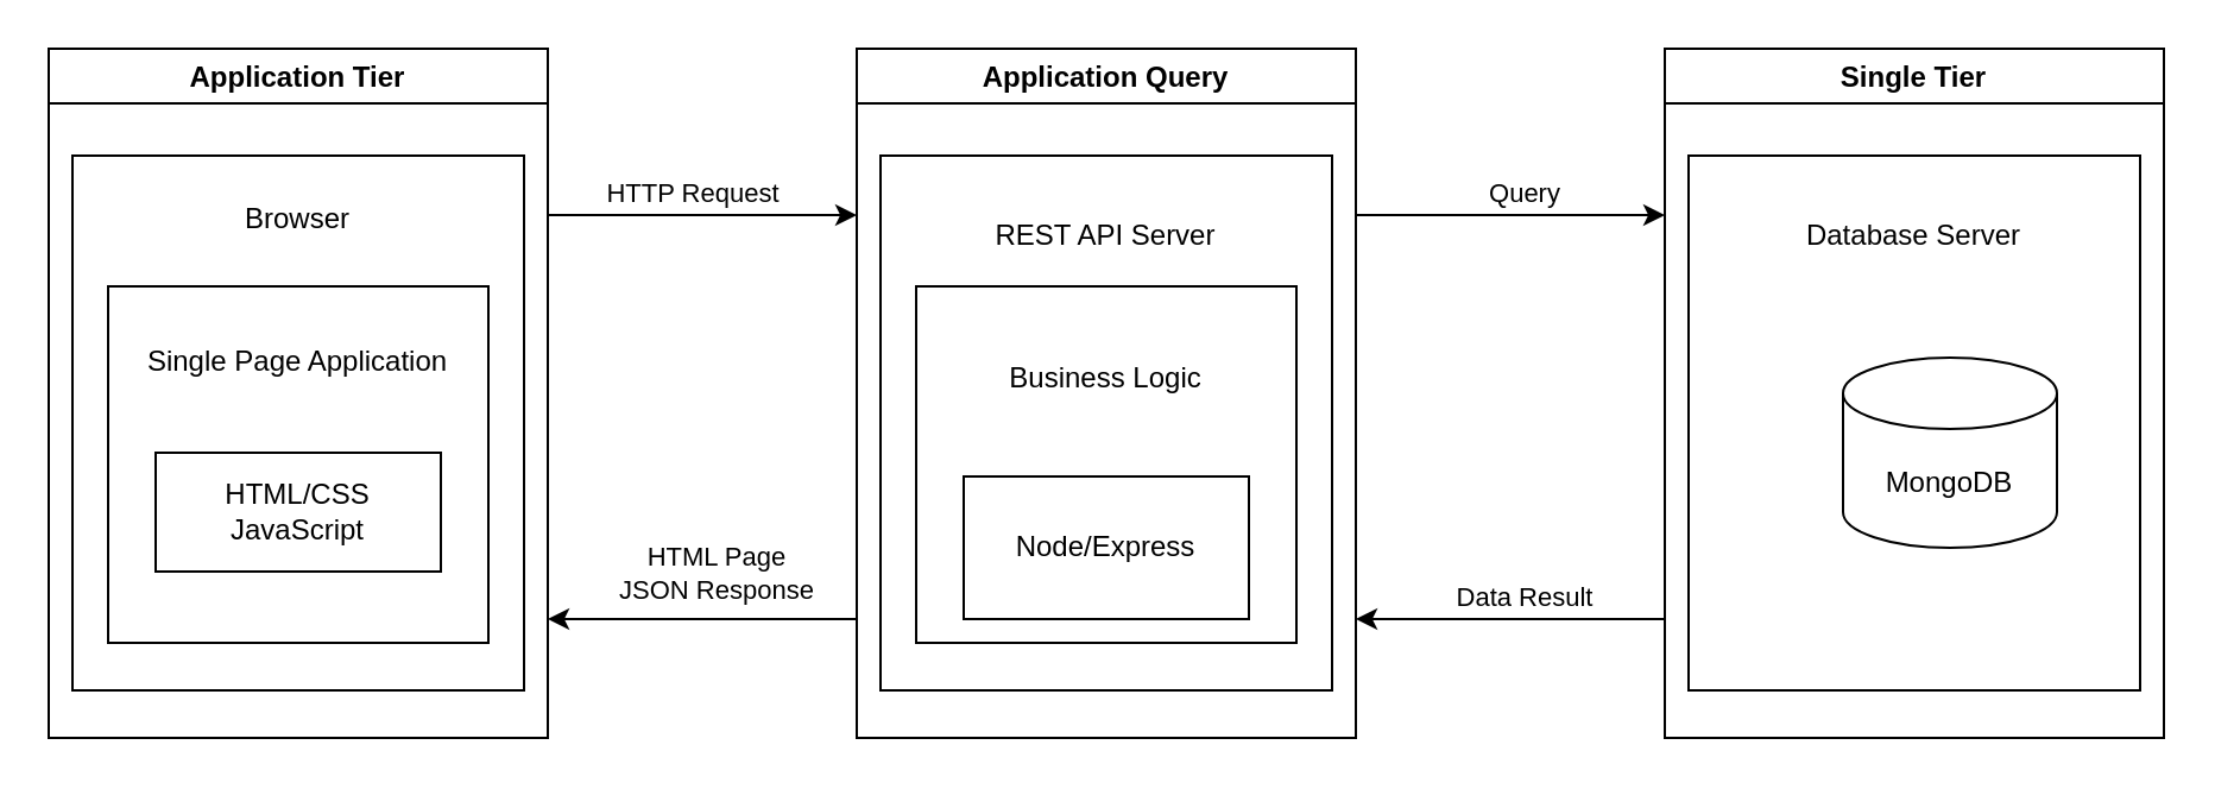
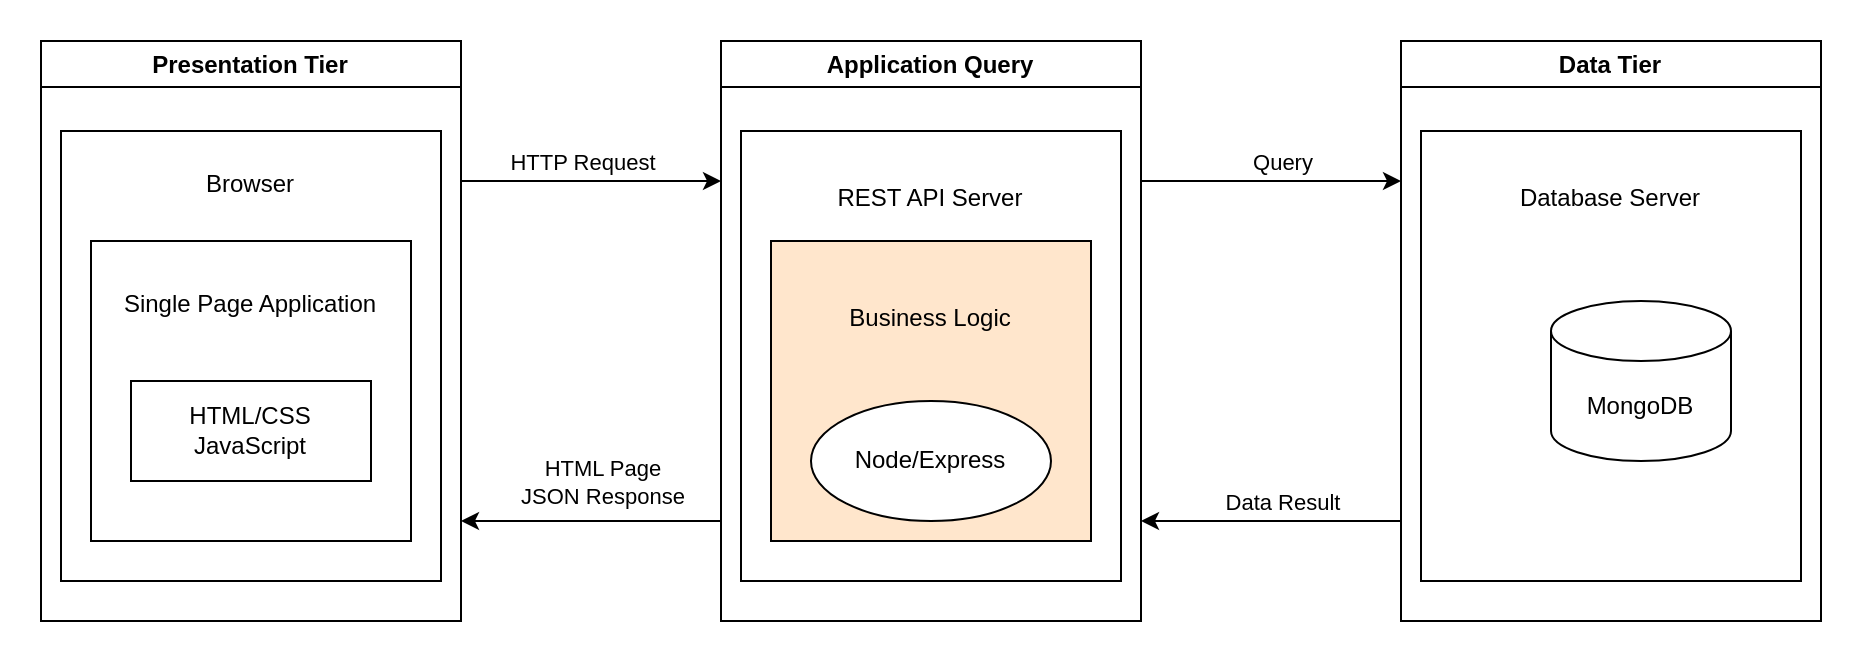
  <mxCell id="0" />
  <mxCell id="1" parent="0" />
- <mxCell id="2" value="Application Tier" style="swimlane;" vertex="1" parent="1"><mxGeometry x="20" y="20" width="210" height="290" as="geometry" /></mxCell>
+ <mxCell id="2" value="Presentation Tier" style="swimlane;" vertex="1" parent="1"><mxGeometry x="20" y="20" width="210" height="290" as="geometry" /></mxCell>
  <mxCell id="3" value="Browser&lt;br&gt;&lt;br&gt;&lt;br&gt;&lt;br&gt;&lt;br&gt;&lt;br&gt;&lt;br&gt;&lt;br&gt;&lt;br&gt;&lt;br&gt;&lt;br&gt;&lt;br&gt;&lt;br&gt;" style="rounded=0;whiteSpace=wrap;html=1;" vertex="1" parent="2"><mxGeometry x="10" y="45" width="190" height="225" as="geometry" /></mxCell>
  <mxCell id="4" value="Single Page Application&lt;br&gt;&lt;br&gt;&lt;br&gt;&lt;br&gt;&lt;br&gt;&lt;br&gt;&lt;br&gt;" style="rounded=0;whiteSpace=wrap;html=1;" vertex="1" parent="2"><mxGeometry x="25" y="100" width="160" height="150" as="geometry" /></mxCell>
  <mxCell id="5" value="HTML/CSS&lt;br&gt;JavaScript" style="rounded=0;whiteSpace=wrap;html=1;" vertex="1" parent="2"><mxGeometry x="45" y="170" width="120" height="50" as="geometry" /></mxCell>
  <mxCell id="6" value="Application Query" style="swimlane;startSize=23;" vertex="1" parent="1"><mxGeometry x="360" y="20" width="210" height="290" as="geometry" /></mxCell>
  <mxCell id="7" value="REST API Server&lt;br&gt;&lt;br&gt;&lt;br&gt;&lt;br&gt;&lt;br&gt;&lt;br&gt;&lt;br&gt;&lt;br&gt;&lt;br&gt;&lt;br&gt;&lt;br&gt;&lt;br&gt;" style="rounded=0;whiteSpace=wrap;html=1;" vertex="1" parent="6"><mxGeometry x="10" y="45" width="190" height="225" as="geometry" /></mxCell>
- <mxCell id="8" value="Business Logic&lt;br&gt;&lt;br&gt;&lt;br&gt;&lt;br&gt;&lt;br&gt;&lt;br&gt;" style="rounded=0;whiteSpace=wrap;html=1;" vertex="1" parent="6"><mxGeometry x="25" y="100" width="160" height="150" as="geometry" /></mxCell>
- <mxCell id="9" value="Node/Express" style="rounded=0;whiteSpace=wrap;html=1;" vertex="1" parent="6"><mxGeometry x="45" y="180" width="120" height="60" as="geometry" /></mxCell>
- <mxCell id="10" value="Single Tier" style="swimlane;" vertex="1" parent="1"><mxGeometry x="700" y="20" width="210" height="290" as="geometry" /></mxCell>
+ <mxCell id="8" value="Business Logic&lt;br&gt;&lt;br&gt;&lt;br&gt;&lt;br&gt;&lt;br&gt;&lt;br&gt;" style="rounded=0;whiteSpace=wrap;html=1;fillColor=#ffe6cc;" vertex="1" parent="6"><mxGeometry x="25" y="100" width="160" height="150" as="geometry" /></mxCell>
+ <mxCell id="9" value="Node/Express" style="ellipse;whiteSpace=wrap;html=1;" vertex="1" parent="6"><mxGeometry x="45" y="180" width="120" height="60" as="geometry" /></mxCell>
+ <mxCell id="10" value="Data Tier" style="swimlane;" vertex="1" parent="1"><mxGeometry x="700" y="20" width="210" height="290" as="geometry" /></mxCell>
  <mxCell id="11" value="Database Server&lt;br&gt;&lt;br&gt;&lt;br&gt;&lt;br&gt;&lt;br&gt;&lt;br&gt;&lt;br&gt;&lt;br&gt;&lt;br&gt;&lt;br&gt;&lt;br&gt;&lt;br&gt;" style="rounded=0;whiteSpace=wrap;html=1;" vertex="1" parent="10"><mxGeometry x="10" y="45" width="190" height="225" as="geometry" /></mxCell>
  <mxCell id="12" value="MongoDB" style="shape=cylinder3;whiteSpace=wrap;html=1;boundedLbl=1;backgroundOutline=1;size=15;" vertex="1" parent="10"><mxGeometry x="75" y="130" width="90" height="80" as="geometry" /></mxCell>
  <mxCell id="13" value="" style="endArrow=classic;html=1;" edge="1" parent="1"><mxGeometry width="50" height="50" relative="1" as="geometry"><mxPoint x="570" y="90" as="sourcePoint" /><mxPoint x="700" y="90" as="targetPoint" /></mxGeometry></mxCell>
  <mxCell id="14" value="Query" style="edgeLabel;html=1;align=center;verticalAlign=middle;resizable=0;points=[];" vertex="1" connectable="0" parent="13"><mxGeometry x="0.446" y="-2" relative="1" as="geometry"><mxPoint x="-24" y="-12" as="offset" /></mxGeometry></mxCell>
  <mxCell id="15" value="" style="endArrow=classic;html=1;" edge="1" parent="1"><mxGeometry width="50" height="50" relative="1" as="geometry"><mxPoint x="230" y="90" as="sourcePoint" /><mxPoint x="360" y="90" as="targetPoint" /></mxGeometry></mxCell>
  <mxCell id="16" value="HTTP Request" style="edgeLabel;html=1;align=center;verticalAlign=middle;resizable=0;points=[];" vertex="1" connectable="0" parent="15"><mxGeometry x="-0.277" y="7" relative="1" as="geometry"><mxPoint x="13" y="-3" as="offset" /></mxGeometry></mxCell>
  <mxCell id="17" value="" style="endArrow=classic;html=1;" edge="1" parent="1"><mxGeometry width="50" height="50" relative="1" as="geometry"><mxPoint x="700" y="260" as="sourcePoint" /><mxPoint x="570" y="260" as="targetPoint" /></mxGeometry></mxCell>
  <mxCell id="18" value="Data Result" style="edgeLabel;html=1;align=center;verticalAlign=middle;resizable=0;points=[];" vertex="1" connectable="0" parent="17"><mxGeometry x="-0.369" y="-4" relative="1" as="geometry"><mxPoint x="-19" y="-6" as="offset" /></mxGeometry></mxCell>
  <mxCell id="19" value="" style="endArrow=classic;html=1;" edge="1" parent="1"><mxGeometry width="50" height="50" relative="1" as="geometry"><mxPoint x="360" y="260" as="sourcePoint" /><mxPoint x="230" y="260" as="targetPoint" /><Array as="points"><mxPoint x="300" y="260" /></Array></mxGeometry></mxCell>
  <mxCell id="20" value="HTML Page&lt;br&gt;JSON Response" style="edgeLabel;html=1;align=center;verticalAlign=middle;resizable=0;points=[];" vertex="1" connectable="0" parent="19"><mxGeometry x="-0.292" y="-1" relative="1" as="geometry"><mxPoint x="-14" y="-19" as="offset" /></mxGeometry></mxCell>
